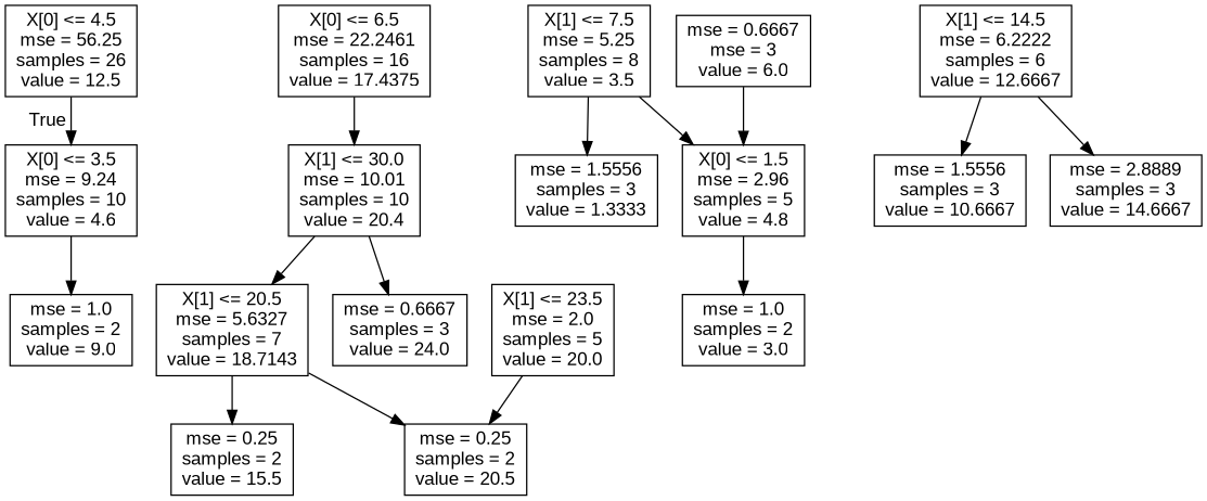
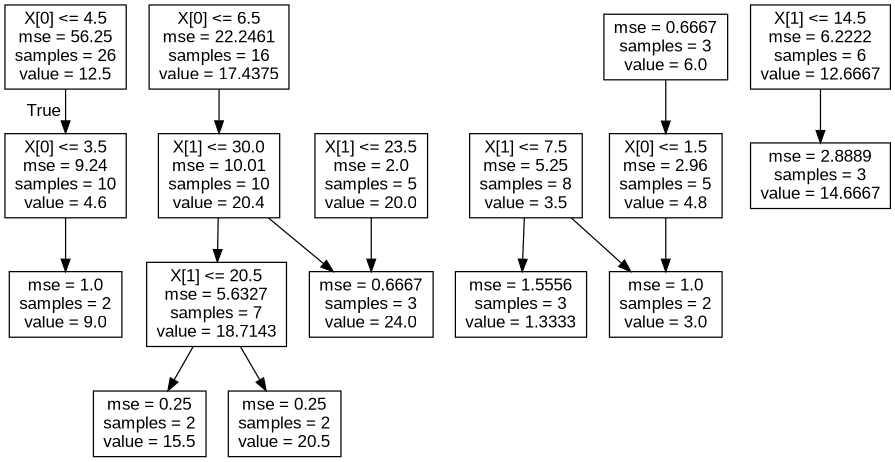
  digraph {
    fontname="Liberation Sans"
    node [fontname="Liberation Sans" shape=box]
    edge [fontname="Liberation Sans"]
    n1 [label="X[0] <= 4.5\nmse = 56.25\nsamples = 26\nvalue = 12.5"]
    n2 [label="X[0] <= 3.5\nmse = 9.24\nsamples = 10\nvalue = 4.6"]
    n3 [label="mse = 1.0\nsamples = 2\nvalue = 9.0"]
    n4 [label="X[0] <= 6.5\nmse = 22.2461\nsamples = 16\nvalue = 17.4375"]
    n5 [label="X[1] <= 30.0\nmse = 10.01\nsamples = 10\nvalue = 20.4"]
    n6 [label="X[1] <= 7.5\nmse = 5.25\nsamples = 8\nvalue = 3.5"]
    n7 [label="mse = 1.5556\nsamples = 3\nvalue = 1.3333"]
    n8 [label="X[0] <= 1.5\nmse = 2.96\nsamples = 5\nvalue = 4.8"]
    n9 [label="mse = 1.0\nsamples = 2\nvalue = 3.0"]
-   n10 [label="mse = 0.6667\nmse = 3\nvalue = 6.0"]
+   n10 [label="mse = 0.6667\nsamples = 3\nvalue = 6.0"]
    n11 [label="X[1] <= 14.5\nmse = 6.2222\nsamples = 6\nvalue = 12.6667"]
-   n12 [label="mse = 1.5556\nsamples = 3\nvalue = 10.6667"]
    n13 [label="mse = 2.8889\nsamples = 3\nvalue = 14.6667"]
    n14 [label="X[1] <= 20.5\nmse = 5.6327\nsamples = 7\nvalue = 18.7143"]
    n15 [label="mse = 0.6667\nsamples = 3\nvalue = 24.0"]
    n16 [label="mse = 0.25\nsamples = 2\nvalue = 15.5"]
    n17 [label="mse = 0.25\nsamples = 2\nvalue = 20.5"]
    n18 [label="X[1] <= 23.5\nmse = 2.0\nsamples = 5\nvalue = 20.0"]
    n1 -> n2 [headlabel=True labelangle=45 labeldistance=2.5]
    n2 -> n3
    n4 -> n5
    n5 -> n14
    n5 -> n15
    n6 -> n7
-   n6 -> n8
+   n6 -> n9
    n8 -> n9
    n10 -> n8
-   n11 -> n12
    n11 -> n13
    n14 -> n16
    n14 -> n17
-   n18 -> n17
+   n18 -> n15
  }
